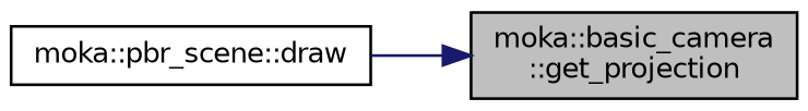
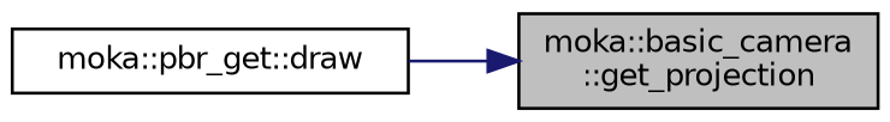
  digraph {
    rankdir=RL
    node [color=black fontname=Helvetica fontsize=10 shape=record style=filled]
    n1 [fillcolor=grey75 fontcolor=black height=0.2 label="moka::basic_camera\l::get_projection" width=0.4]
-   n2 [fillcolor=white height=0.2 label="moka::pbr_scene::draw" width=0.4]
+   n2 [fillcolor=white height=0.2 label="moka::pbr_get::draw" width=0.4]
    n1 -> n2 [color=midnightblue dir=back fontname=Helvetica fontsize=10 labelfontname=Helvetica labelfontsize=10 style=solid]
  }
